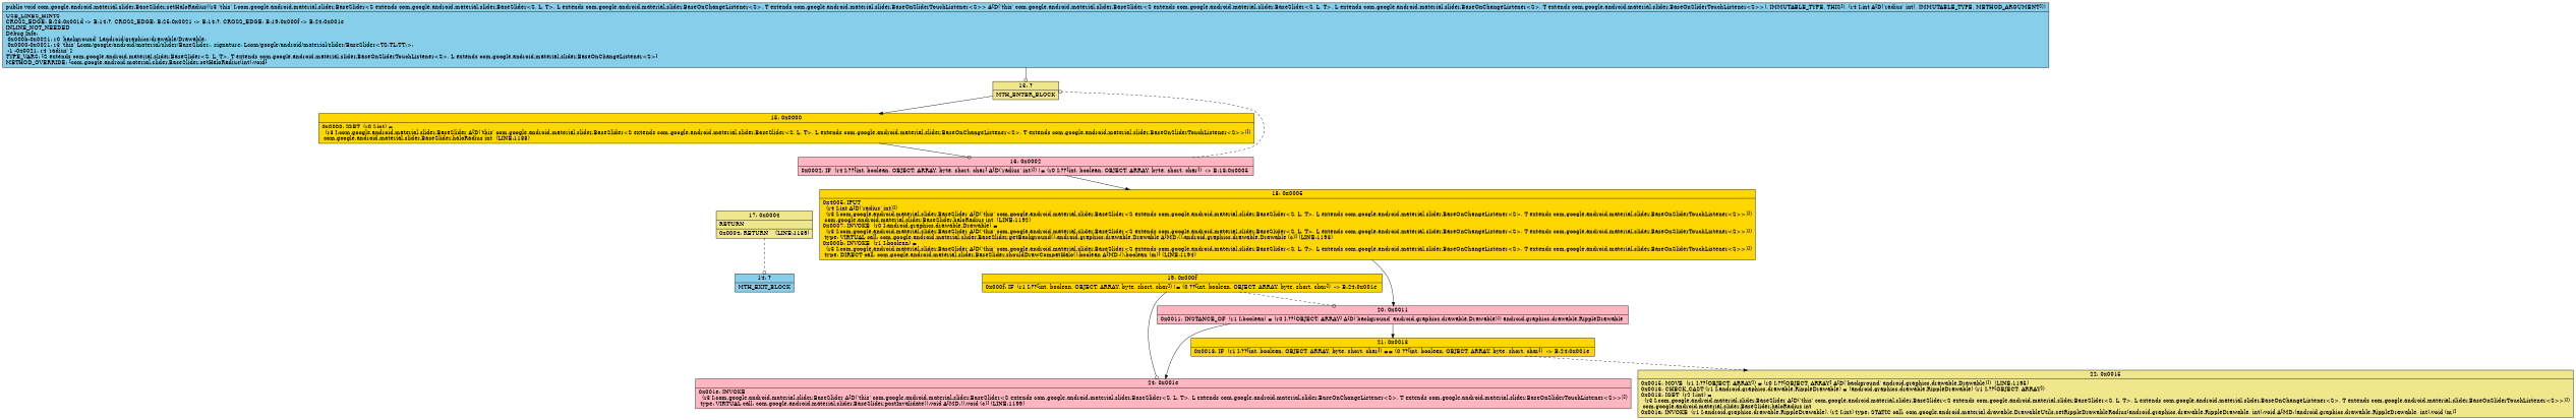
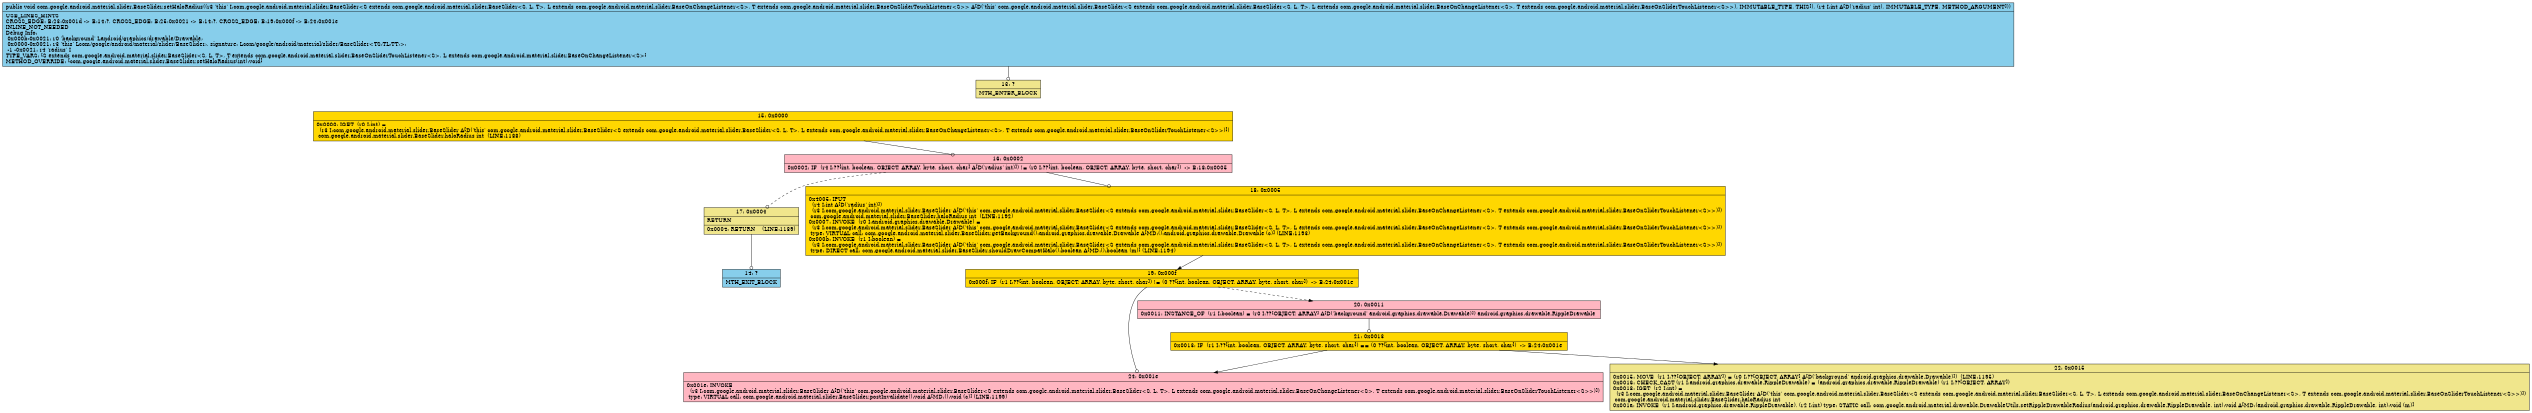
  digraph {
    node [fillcolor=gold shape=record style=filled]
    edge [arrowhead=odot]
    n1 [fillcolor=khaki label="{13\:\ ?|MTH_ENTER_BLOCK\l}"]
    n2 [label="{15\:\ 0x0000|0x0000: IGET  (r0 I:int) = \l  (r3 I:com.google.android.material.slider.BaseSlider A[D('this' com.google.android.material.slider.BaseSlider\<S extends com.google.android.material.slider.BaseSlider\<S, L, T\>, L extends com.google.android.material.slider.BaseOnChangeListener\<S\>, T extends com.google.android.material.slider.BaseOnSliderTouchListener\<S\>\>)])\l com.google.android.material.slider.BaseSlider.haloRadius int  (LINE:1188)\l}"]
    n3 [fillcolor=lightpink label="{16\:\ 0x0002|0x0002: IF  (r4 I:??[int, boolean, OBJECT, ARRAY, byte, short, char] A[D('radius' int)]) != (r0 I:??[int, boolean, OBJECT, ARRAY, byte, short, char])  \-\> B:18:0x0005 \l}"]
    n4 [fillcolor=khaki label="{17\:\ 0x0004|RETURN\l|0x0004: RETURN    (LINE:1189)\l}"]
    n5 [label="{18\:\ 0x0005|0x4005: IPUT  \l  (r4 I:int A[D('radius' int)])\l  (r3 I:com.google.android.material.slider.BaseSlider A[D('this' com.google.android.material.slider.BaseSlider\<S extends com.google.android.material.slider.BaseSlider\<S, L, T\>, L extends com.google.android.material.slider.BaseOnChangeListener\<S\>, T extends com.google.android.material.slider.BaseOnSliderTouchListener\<S\>\>)])\l com.google.android.material.slider.BaseSlider.haloRadius int  (LINE:1192)\l0x0007: INVOKE  (r0 I:android.graphics.drawable.Drawable) = \l  (r3 I:com.google.android.material.slider.BaseSlider A[D('this' com.google.android.material.slider.BaseSlider\<S extends com.google.android.material.slider.BaseSlider\<S, L, T\>, L extends com.google.android.material.slider.BaseOnChangeListener\<S\>, T extends com.google.android.material.slider.BaseOnSliderTouchListener\<S\>\>)])\l type: VIRTUAL call: com.google.android.material.slider.BaseSlider.getBackground():android.graphics.drawable.Drawable A[MD:():android.graphics.drawable.Drawable (c)] (LINE:1193)\l0x000b: INVOKE  (r1 I:boolean) = \l  (r3 I:com.google.android.material.slider.BaseSlider A[D('this' com.google.android.material.slider.BaseSlider\<S extends com.google.android.material.slider.BaseSlider\<S, L, T\>, L extends com.google.android.material.slider.BaseOnChangeListener\<S\>, T extends com.google.android.material.slider.BaseOnSliderTouchListener\<S\>\>)])\l type: DIRECT call: com.google.android.material.slider.BaseSlider.shouldDrawCompatHalo():boolean A[MD:():boolean (m)] (LINE:1194)\l}"]
    n6 [fillcolor=skyblue label="{14\:\ ?|MTH_EXIT_BLOCK\l}"]
    n7 [label="{19\:\ 0x000f|0x000f: IF  (r1 I:??[int, boolean, OBJECT, ARRAY, byte, short, char]) != (0 ??[int, boolean, OBJECT, ARRAY, byte, short, char])  \-\> B:24:0x001e \l}"]
    n8 [fillcolor=lightpink label="{20\:\ 0x0011|0x0011: INSTANCE_OF  (r1 I:boolean) = (r0 I:??[OBJECT, ARRAY] A[D('background' android.graphics.drawable.Drawable)]) android.graphics.drawable.RippleDrawable \l}"]
    n9 [fillcolor=lightpink label="{24\:\ 0x001e|0x001e: INVOKE  \l  (r3 I:com.google.android.material.slider.BaseSlider A[D('this' com.google.android.material.slider.BaseSlider\<S extends com.google.android.material.slider.BaseSlider\<S, L, T\>, L extends com.google.android.material.slider.BaseOnChangeListener\<S\>, T extends com.google.android.material.slider.BaseOnSliderTouchListener\<S\>\>)])\l type: VIRTUAL call: com.google.android.material.slider.BaseSlider.postInvalidate():void A[MD:():void (c)] (LINE:1199)\l}"]
    n10 [label="{21\:\ 0x0013|0x0013: IF  (r1 I:??[int, boolean, OBJECT, ARRAY, byte, short, char]) == (0 ??[int, boolean, OBJECT, ARRAY, byte, short, char])  \-\> B:24:0x001e \l}"]
    n11 [fillcolor=khaki label="{22\:\ 0x0015|0x0015: MOVE  (r1 I:??[OBJECT, ARRAY]) = (r0 I:??[OBJECT, ARRAY] A[D('background' android.graphics.drawable.Drawable)])  (LINE:1195)\l0x0016: CHECK_CAST (r1 I:android.graphics.drawable.RippleDrawable) = (android.graphics.drawable.RippleDrawable) (r1 I:??[OBJECT, ARRAY]) \l0x0018: IGET  (r2 I:int) = \l  (r3 I:com.google.android.material.slider.BaseSlider A[D('this' com.google.android.material.slider.BaseSlider\<S extends com.google.android.material.slider.BaseSlider\<S, L, T\>, L extends com.google.android.material.slider.BaseOnChangeListener\<S\>, T extends com.google.android.material.slider.BaseOnSliderTouchListener\<S\>\>)])\l com.google.android.material.slider.BaseSlider.haloRadius int \l0x001a: INVOKE  (r1 I:android.graphics.drawable.RippleDrawable), (r2 I:int) type: STATIC call: com.google.android.material.drawable.DrawableUtils.setRippleDrawableRadius(android.graphics.drawable.RippleDrawable, int):void A[MD:(android.graphics.drawable.RippleDrawable, int):void (m)]\l}"]
    n12 [fillcolor=skyblue label="{public void com.google.android.material.slider.BaseSlider.setHaloRadius((r3 'this' I:com.google.android.material.slider.BaseSlider\<S extends com.google.android.material.slider.BaseSlider\<S, L, T\>, L extends com.google.android.material.slider.BaseOnChangeListener\<S\>, T extends com.google.android.material.slider.BaseOnSliderTouchListener\<S\>\> A[D('this' com.google.android.material.slider.BaseSlider\<S extends com.google.android.material.slider.BaseSlider\<S, L, T\>, L extends com.google.android.material.slider.BaseOnChangeListener\<S\>, T extends com.google.android.material.slider.BaseOnSliderTouchListener\<S\>\>), IMMUTABLE_TYPE, THIS]), (r4 I:int A[D('radius' int), IMMUTABLE_TYPE, METHOD_ARGUMENT]))  | USE_LINES_HINTS\lCROSS_EDGE: B:23:0x001d \-\> B:14:?, CROSS_EDGE: B:25:0x0021 \-\> B:14:?, CROSS_EDGE: B:19:0x000f \-\> B:24:0x001e\lINLINE_NOT_NEEDED\lDebug Info:\l  0x000b\-0x0021: r0 'background' Landroid\/graphics\/drawable\/Drawable;\l  0x0000\-0x0021: r3 'this' Lcom\/google\/android\/material\/slider\/BaseSlider;, signature: Lcom\/google\/android\/material\/slider\/BaseSlider\<TS;TL;TT;\>;\l  \-1 \-0x0021: r4 'radius' I\lTYPE_VARS: [S extends com.google.android.material.slider.BaseSlider\<S, L, T\>, T extends com.google.android.material.slider.BaseOnSliderTouchListener\<S\>, L extends com.google.android.material.slider.BaseOnChangeListener\<S\>]\lMETHOD_OVERRIDE: [com.google.android.material.slider.BaseSlider.setHaloRadius(int):void]\l}"]
-   n1 -> n2 [arrowhead=normal]
    n2 -> n3
-   n3 -> n1 [style=dashed]
-   n3 -> n5 [arrowhead=normal]
-   n4 -> n6 [style=dashed]
-   n5 -> n8 [arrowhead=normal]
-   n7 -> n8 [style=dashed]
+   n3 -> n4 [style=dashed]
+   n3 -> n5
+   n4 -> n6
+   n5 -> n7 [arrowhead=normal]
+   n7 -> n8 [arrowhead=normal style=dashed]
    n7 -> n9
-   n8 -> n10 [arrowhead=normal]
-   n8 -> n9 [arrowhead=normal]
-   n10 -> n11 [arrowhead=normal style=dashed]
+   n8 -> n10
+   n10 -> n9 [arrowhead=normal]
+   n10 -> n11 [arrowhead=normal style=solid]
    n12 -> n1
  }
